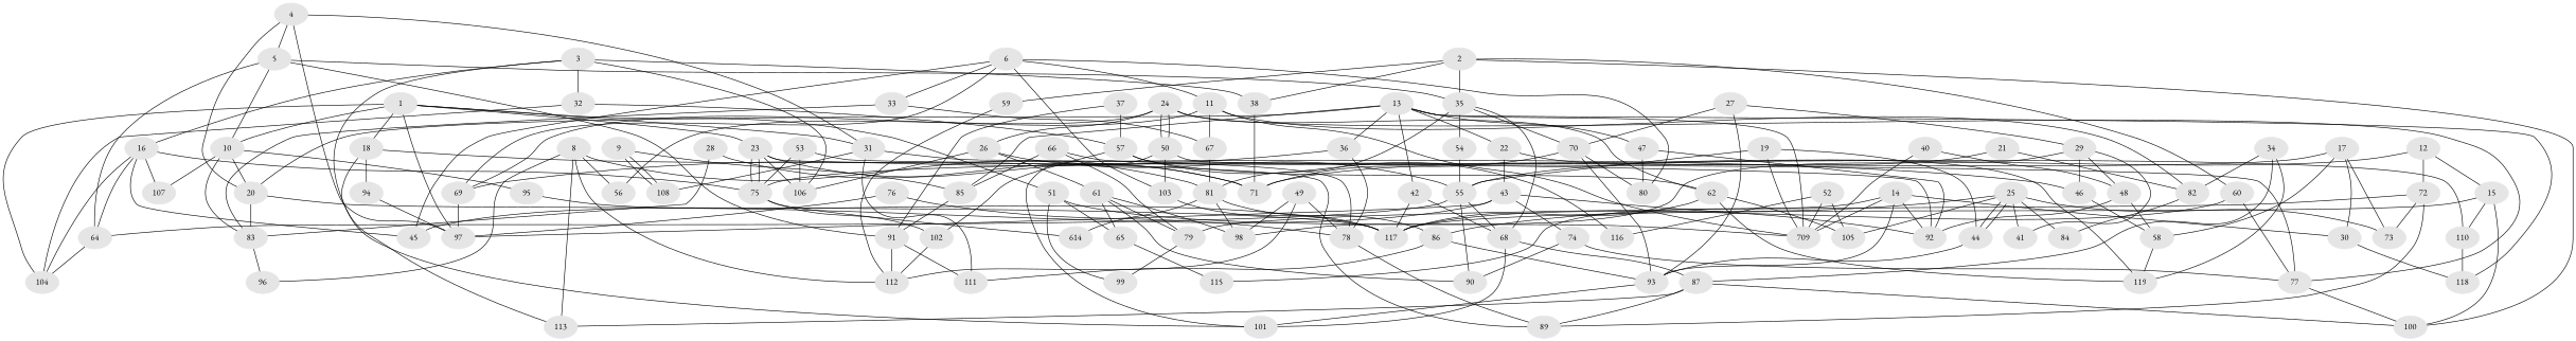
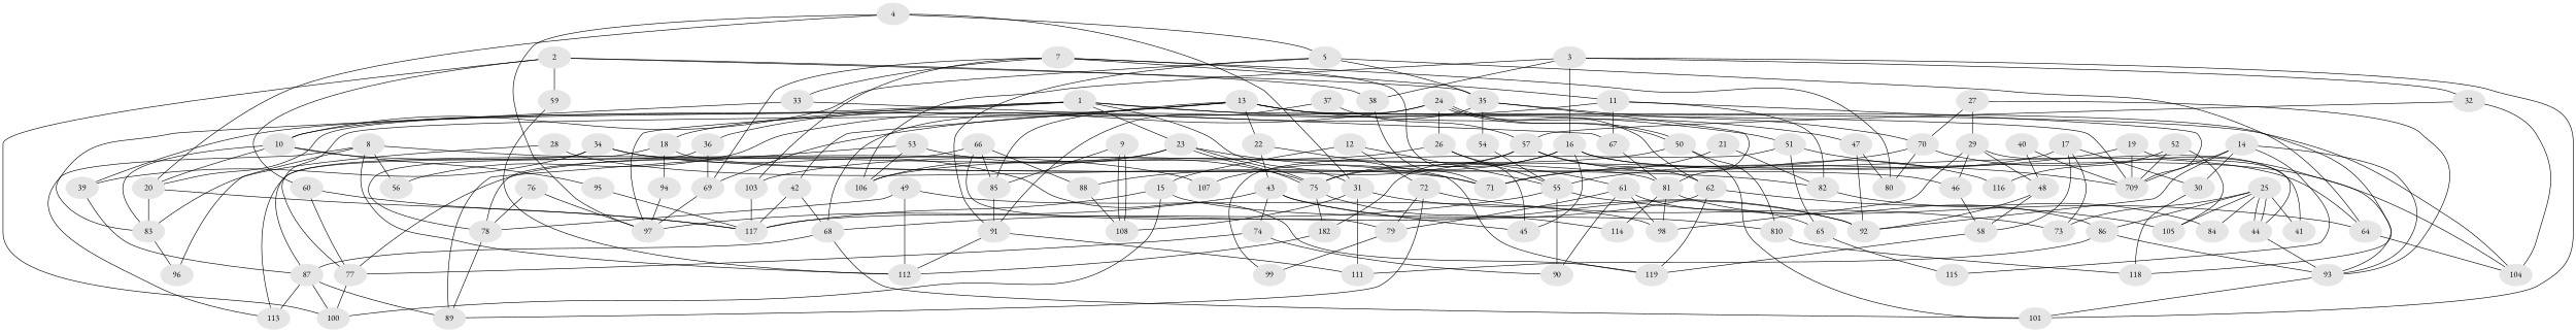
  graph {
    fontname="EB Garamond"
    node [color=gray90 fontname="EB Garamond" style=filled]
    edge [fontname="EB Garamond"]
    1
    10
    18
    23
    31
+   39
    51
    97
    104
    20
    83
    95
    107
    113
    46
    94
    106
    75
    71
    77
    108
    92
    111
    87
    n25 [label=709]
    65
    99
    2
    35
    38
    59
    60
    100
    81
    70
    54
    68
    112
    117
    3
    16
    32
    101
    64
    45
    57
    4
    5
    91
-   6
+   6 [label=7]
    11
    33
    69
    80
    103
    67
    82
    49
    98
    78
+   88
    8
    56
    96
    86
-   114 [label=614]
+   114
    9
    85
    84
    12
    15
    55
    72
-   110
+   110 [label=810]
    90
    73
    89
    79
    13
    22
    36
    42
    47
    118
    43
    119
    14
    30
    93
    115
-   102
+   102 [label=182]
    17
    58
    19
    44
    21
    74
    24
    26
    50
    62
    61
    105
    25
    41
    27
    29
    48
    28
    116
    34
    37
    40
    52
    53
    66
    76
    1 -- 10
    1 -- 18
    1 -- 23
    1 -- 31
+   1 -- 39
    1 -- 51
    1 -- 97
    1 -- 104
    10 -- 20
    10 -- 83
    10 -- 95
    10 -- 107
    18 -- 113
    18 -- 46
    18 -- 94
    23 -- 106
    23 -- 75
    23 -- 75
    23 -- 71
    23 -- 77
    31 -- 108
    31 -- 92
    31 -- 111
+   39 -- 87
    51 -- n25
    51 -- 65
    51 -- 99
    20 -- 83
    20 -- 117
    83 -- 96
    95 -- 117
    46 -- 58
    94 -- 97
    75 -- 114
    75 -- 102
    77 -- 100
    87 -- 113
    87 -- 100
    87 -- 89
    65 -- 115
    2 -- 35
    2 -- 38
    2 -- 59
    2 -- 60
    2 -- 100
    35 -- 81
    35 -- 70
    35 -- 54
    35 -- 68
    38 -- 71
    59 -- 112
    60 -- 77
    60 -- 117
    81 -- 98
    81 -- 86
    81 -- 114
    70 -- 71
    70 -- 80
    70 -- 93
    54 -- 55
    68 -- 87
    68 -- 101
    3 -- 106
    3 -- 38
    3 -- 16
    3 -- 32
    3 -- 101
    16 -- 104
    16 -- 107
    16 -- 75
    16 -- 64
    16 -- 45
    32 -- 104
    32 -- 57
    64 -- 104
+   57 -- 88
    57 -- 102
    57 -- 62
    57 -- 116
    4 -- 31
    4 -- 97
    4 -- 20
    4 -- 5
    5 -- 10
    5 -- 35
    5 -- 64
    5 -- 91
    91 -- 111
    91 -- 112
    6 -- 45
    6 -- 11
    6 -- 33
    6 -- 69
    6 -- 80
    6 -- 103
    11 -- n25
    11 -- 69
    11 -- 67
    11 -- 82
    33 -- 83
    33 -- 67
    69 -- 97
    103 -- 117
    67 -- 81
    82 -- 84
    49 -- 112
    49 -- 98
    49 -- 78
    78 -- 89
+   88 -- 108
    8 -- 113
    8 -- 81
    8 -- 112
    8 -- 56
    8 -- 96
    86 -- 111
    86 -- 93
    9 -- 108
    9 -- 108
    9 -- 85
    85 -- 91
    12 -- 15
    12 -- 55
    12 -- 72
    15 -- 100
    15 -- 117
    15 -- 110
    55 -- 68
    55 -- 64
    55 -- 90
    72 -- 73
    72 -- 89
    72 -- 79
    110 -- 118
    79 -- 99
    13 -- 20
    13 -- n25
    13 -- 85
    13 -- 22
    13 -- 36
    13 -- 42
    13 -- 47
    13 -- 118
    22 -- 43
    22 -- 119
    36 -- 69
    36 -- 78
    42 -- 68
    42 -- 117
    47 -- 92
    47 -- 80
    43 -- 97
    43 -- 92
    43 -- 45
    43 -- 74
    14 -- 92
    14 -- n25
    14 -- 30
    14 -- 93
    14 -- 115
    30 -- 118
    93 -- 101
    102 -- 112
    17 -- 75
    17 -- 73
    17 -- 30
    17 -- 58
    58 -- 119
    19 -- n25
    19 -- 55
    19 -- 44
    44 -- 93
    21 -- 71
    21 -- 82
    74 -- 77
    74 -- 90
    24 -- 77
    24 -- 56
    24 -- 26
    24 -- 50
    24 -- 50
    24 -- 62
    26 -- 106
    26 -- 55
    26 -- 61
    50 -- 101
    50 -- 103
    50 -- 110
    62 -- 117
    62 -- 119
    62 -- 105
    61 -- 65
    61 -- 98
    61 -- 90
    61 -- 79
    25 -- 86
    25 -- 84
    25 -- 73
    25 -- 44
    25 -- 44
    25 -- 105
    25 -- 41
    27 -- 70
    27 -- 93
    27 -- 29
    29 -- 46
    29 -- 98
    29 -- 41
    29 -- 48
    48 -- 92
    48 -- 58
    28 -- 83
    28 -- 71
+   34 -- 39
    34 -- 87
    34 -- 82
    34 -- 119
    37 -- 57
    37 -- 91
    40 -- n25
    40 -- 48
    52 -- n25
    52 -- 105
    52 -- 116
    53 -- 106
    53 -- 75
    53 -- 89
    66 -- 78
+   66 -- 88
    66 -- 85
    66 -- 79
    76 -- 97
    76 -- 78
  }
